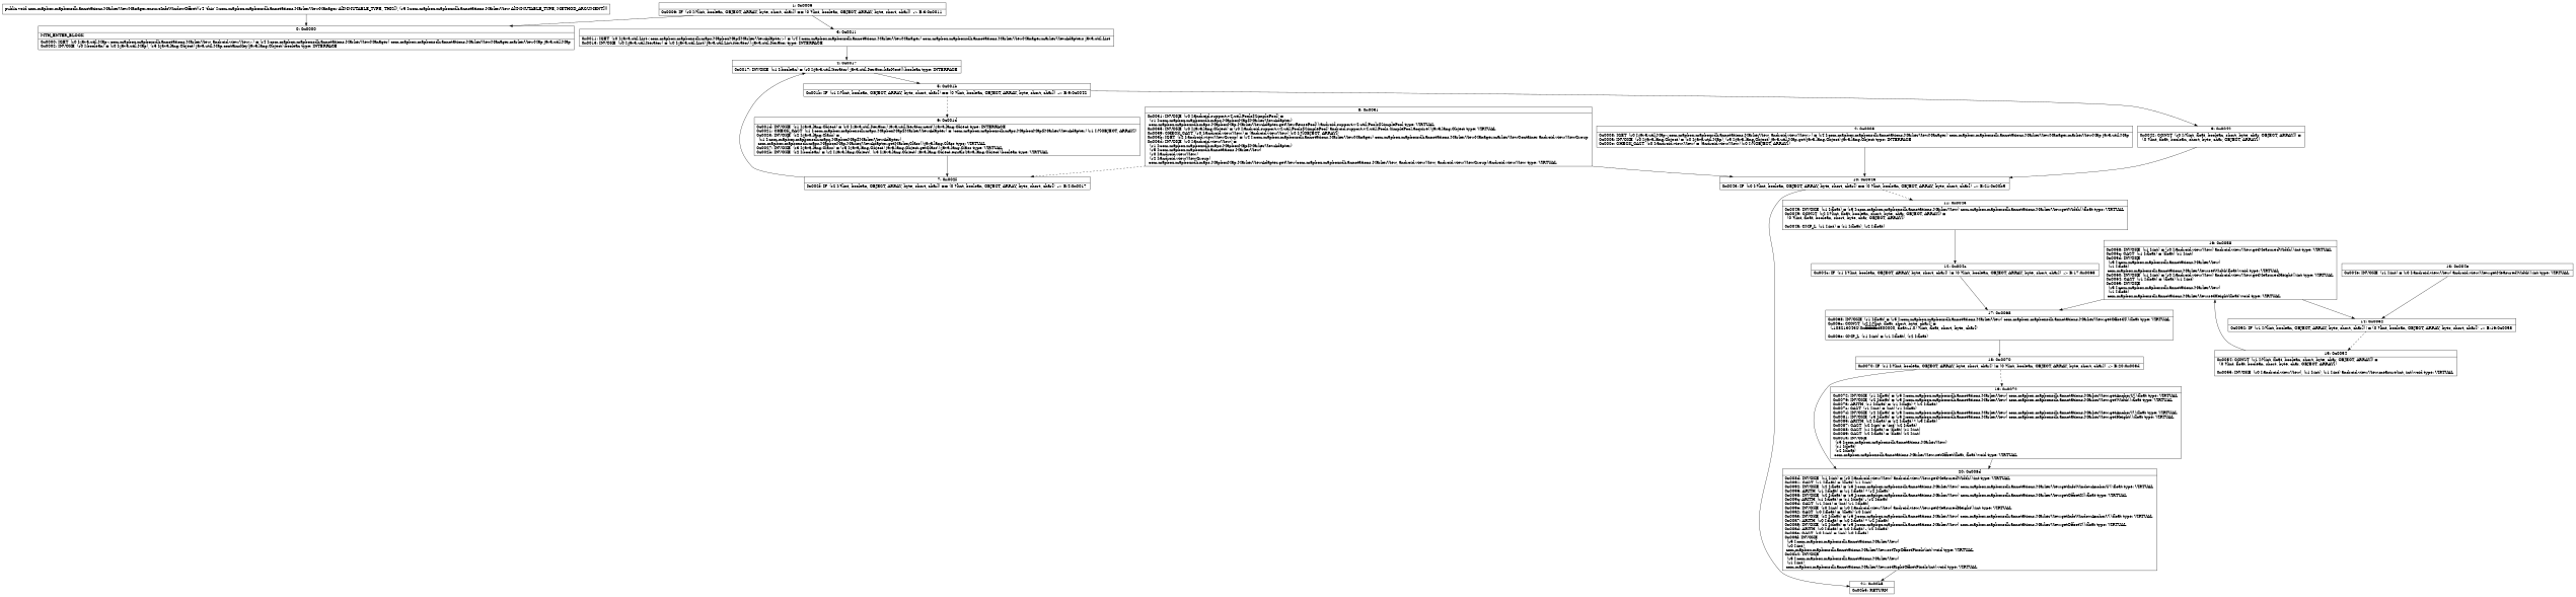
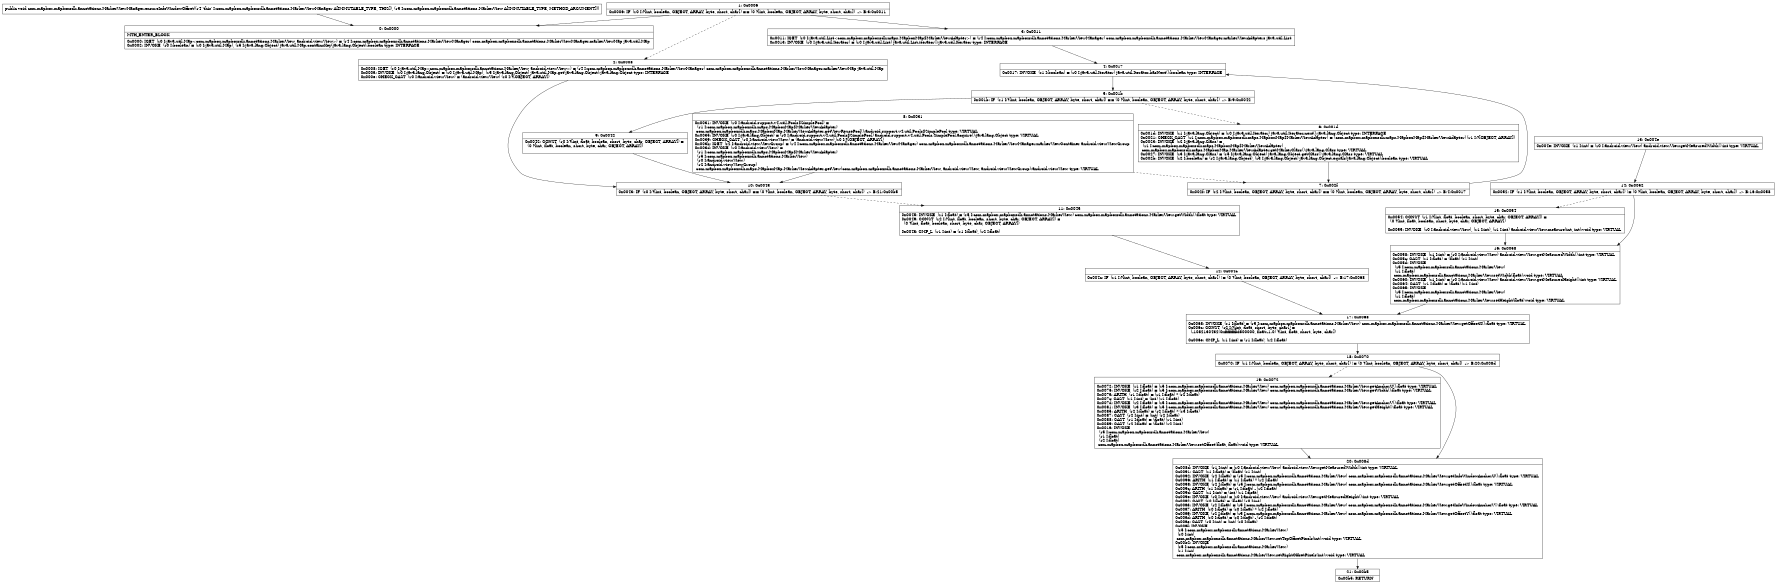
  digraph {
    node [shape=record]
    n1 [label="{0\:\ 0x0000|MTH_ENTER_BLOCK\l|0x0000: IGET  (r0 I:java.util.Map\<com.mapbox.mapboxsdk.annotations.MarkerView, android.view.View\>) = (r4 I:com.mapbox.mapboxsdk.annotations.MarkerViewManager) com.mapbox.mapboxsdk.annotations.MarkerViewManager.markerViewMap java.util.Map \l0x0002: INVOKE  (r0 I:boolean) = (r0 I:java.util.Map), (r5 I:java.lang.Object) java.util.Map.containsKey(java.lang.Object):boolean type: INTERFACE \l}"]
    n2 [label="{1\:\ 0x0006|0x0006: IF  (r0 I:?[int, boolean, OBJECT, ARRAY, byte, short, char]) == (0 ?[int, boolean, OBJECT, ARRAY, byte, short, char])  \-\> B:3:0x0011 \l}"]
    n3 [label="{2\:\ 0x0008|0x0008: IGET  (r0 I:java.util.Map\<com.mapbox.mapboxsdk.annotations.MarkerView, android.view.View\>) = (r4 I:com.mapbox.mapboxsdk.annotations.MarkerViewManager) com.mapbox.mapboxsdk.annotations.MarkerViewManager.markerViewMap java.util.Map \l0x000a: INVOKE  (r0 I:java.lang.Object) = (r0 I:java.util.Map), (r5 I:java.lang.Object) java.util.Map.get(java.lang.Object):java.lang.Object type: INTERFACE \l0x000e: CHECK_CAST  (r0 I:android.view.View) = (android.view.View) (r0 I:?[OBJECT, ARRAY]) \l}"]
    n4 [label="{3\:\ 0x0011|0x0011: IGET  (r0 I:java.util.List\<com.mapbox.mapboxsdk.maps.MapboxMap$MarkerViewAdapter\>) = (r4 I:com.mapbox.mapboxsdk.annotations.MarkerViewManager) com.mapbox.mapboxsdk.annotations.MarkerViewManager.markerViewAdapters java.util.List \l0x0013: INVOKE  (r0 I:java.util.Iterator) = (r0 I:java.util.List) java.util.List.iterator():java.util.Iterator type: INTERFACE \l}"]
    n5 [label="{10\:\ 0x0043|0x0043: IF  (r0 I:?[int, boolean, OBJECT, ARRAY, byte, short, char]) == (0 ?[int, boolean, OBJECT, ARRAY, byte, short, char])  \-\> B:21:0x00b5 \l}"]
    n6 [label="{4\:\ 0x0017|0x0017: INVOKE  (r1 I:boolean) = (r0 I:java.util.Iterator) java.util.Iterator.hasNext():boolean type: INTERFACE \l}"]
    n7 [label="{11\:\ 0x0045|0x0045: INVOKE  (r1 I:float) = (r5 I:com.mapbox.mapboxsdk.annotations.MarkerView) com.mapbox.mapboxsdk.annotations.MarkerView.getWidth():float type: VIRTUAL \l0x0049: CONST  (r2 I:?[int, float, boolean, short, byte, char, OBJECT, ARRAY]) = \l  (0 ?[int, float, boolean, short, byte, char, OBJECT, ARRAY])\l \l0x004a: CMP_L  (r1 I:int) = (r1 I:float), (r2 I:float) \l}"]
    n8 [label="{21\:\ 0x00b5|0x00b5: RETURN   \l}"]
    n9 [label="{5\:\ 0x001b|0x001b: IF  (r1 I:?[int, boolean, OBJECT, ARRAY, byte, short, char]) == (0 ?[int, boolean, OBJECT, ARRAY, byte, short, char])  \-\> B:9:0x0042 \l}"]
    n10 [label="{6\:\ 0x001d|0x001d: INVOKE  (r1 I:java.lang.Object) = (r0 I:java.util.Iterator) java.util.Iterator.next():java.lang.Object type: INTERFACE \l0x0021: CHECK_CAST  (r1 I:com.mapbox.mapboxsdk.maps.MapboxMap$MarkerViewAdapter) = (com.mapbox.mapboxsdk.maps.MapboxMap$MarkerViewAdapter) (r1 I:?[OBJECT, ARRAY]) \l0x0023: INVOKE  (r2 I:java.lang.Class) = \l  (r1 I:com.mapbox.mapboxsdk.maps.MapboxMap$MarkerViewAdapter)\l com.mapbox.mapboxsdk.maps.MapboxMap.MarkerViewAdapter.getMarkerClass():java.lang.Class type: VIRTUAL \l0x0027: INVOKE  (r3 I:java.lang.Class) = (r5 I:java.lang.Object) java.lang.Object.getClass():java.lang.Class type: VIRTUAL \l0x002b: INVOKE  (r2 I:boolean) = (r2 I:java.lang.Object), (r3 I:java.lang.Object) java.lang.Object.equals(java.lang.Object):boolean type: VIRTUAL \l}"]
    n11 [label="{9\:\ 0x0042|0x0042: CONST  (r0 I:?[int, float, boolean, short, byte, char, OBJECT, ARRAY]) = \l  (0 ?[int, float, boolean, short, byte, char, OBJECT, ARRAY])\l \l}"]
    n12 [label="{7\:\ 0x002f|0x002f: IF  (r2 I:?[int, boolean, OBJECT, ARRAY, byte, short, char]) == (0 ?[int, boolean, OBJECT, ARRAY, byte, short, char])  \-\> B:4:0x0017 \l}"]
    n13 [label="{8\:\ 0x0031|0x0031: INVOKE  (r0 I:android.support.v4.util.Pools$SimplePool) = \l  (r1 I:com.mapbox.mapboxsdk.maps.MapboxMap$MarkerViewAdapter)\l com.mapbox.mapboxsdk.maps.MapboxMap.MarkerViewAdapter.getViewReusePool():android.support.v4.util.Pools$SimplePool type: VIRTUAL \l0x0035: INVOKE  (r0 I:java.lang.Object) = (r0 I:android.support.v4.util.Pools$SimplePool) android.support.v4.util.Pools.SimplePool.acquire():java.lang.Object type: VIRTUAL \l0x0039: CHECK_CAST  (r0 I:android.view.View) = (android.view.View) (r0 I:?[OBJECT, ARRAY]) \l0x003b: IGET  (r2 I:android.view.ViewGroup) = (r4 I:com.mapbox.mapboxsdk.annotations.MarkerViewManager) com.mapbox.mapboxsdk.annotations.MarkerViewManager.markerViewContainer android.view.ViewGroup \l0x003d: INVOKE  (r0 I:android.view.View) = \l  (r1 I:com.mapbox.mapboxsdk.maps.MapboxMap$MarkerViewAdapter)\l  (r5 I:com.mapbox.mapboxsdk.annotations.MarkerView)\l  (r0 I:android.view.View)\l  (r2 I:android.view.ViewGroup)\l com.mapbox.mapboxsdk.maps.MapboxMap.MarkerViewAdapter.getView(com.mapbox.mapboxsdk.annotations.MarkerView, android.view.View, android.view.ViewGroup):android.view.View type: VIRTUAL \l}"]
    n14 [label="{12\:\ 0x004c|0x004c: IF  (r1 I:?[int, boolean, OBJECT, ARRAY, byte, short, char]) != (0 ?[int, boolean, OBJECT, ARRAY, byte, short, char])  \-\> B:17:0x0068 \l}"]
    n15 [label="{17\:\ 0x0068|0x0068: INVOKE  (r1 I:float) = (r5 I:com.mapbox.mapboxsdk.annotations.MarkerView) com.mapbox.mapboxsdk.annotations.MarkerView.getOffsetX():float type: VIRTUAL \l0x006c: CONST  (r2 I:?[int, float, short, byte, char]) = \l  (\-1082130432(0xffffffffbf800000, float:\-1.0) ?[int, float, short, byte, char])\l \l0x006e: CMP_L  (r1 I:int) = (r1 I:float), (r2 I:float) \l}"]
    n16 [label="{13\:\ 0x004e|0x004e: INVOKE  (r1 I:int) = (r0 I:android.view.View) android.view.View.getMeasuredWidth():int type: VIRTUAL \l}"]
    n17 [label="{14\:\ 0x0052|0x0052: IF  (r1 I:?[int, boolean, OBJECT, ARRAY, byte, short, char]) != (0 ?[int, boolean, OBJECT, ARRAY, byte, short, char])  \-\> B:16:0x0058 \l}"]
    n18 [label="{18\:\ 0x0070|0x0070: IF  (r1 I:?[int, boolean, OBJECT, ARRAY, byte, short, char]) != (0 ?[int, boolean, OBJECT, ARRAY, byte, short, char])  \-\> B:20:0x008d \l}"]
    n19 [label="{15\:\ 0x0054|0x0054: CONST  (r1 I:?[int, float, boolean, short, byte, char, OBJECT, ARRAY]) = \l  (0 ?[int, float, boolean, short, byte, char, OBJECT, ARRAY])\l \l0x0055: INVOKE  (r0 I:android.view.View), (r1 I:int), (r1 I:int) android.view.View.measure(int, int):void type: VIRTUAL \l}"]
    n20 [label="{16\:\ 0x0058|0x0058: INVOKE  (r1 I:int) = (r0 I:android.view.View) android.view.View.getMeasuredWidth():int type: VIRTUAL \l0x005c: CAST  (r1 I:float) = (float) (r1 I:int) \l0x005d: INVOKE  \l  (r5 I:com.mapbox.mapboxsdk.annotations.MarkerView)\l  (r1 I:float)\l com.mapbox.mapboxsdk.annotations.MarkerView.setWidth(float):void type: VIRTUAL \l0x0060: INVOKE  (r1 I:int) = (r0 I:android.view.View) android.view.View.getMeasuredHeight():int type: VIRTUAL \l0x0064: CAST  (r1 I:float) = (float) (r1 I:int) \l0x0065: INVOKE  \l  (r5 I:com.mapbox.mapboxsdk.annotations.MarkerView)\l  (r1 I:float)\l com.mapbox.mapboxsdk.annotations.MarkerView.setHeight(float):void type: VIRTUAL \l}"]
    n21 [label="{19\:\ 0x0072|0x0072: INVOKE  (r1 I:float) = (r5 I:com.mapbox.mapboxsdk.annotations.MarkerView) com.mapbox.mapboxsdk.annotations.MarkerView.getAnchorU():float type: VIRTUAL \l0x0076: INVOKE  (r2 I:float) = (r5 I:com.mapbox.mapboxsdk.annotations.MarkerView) com.mapbox.mapboxsdk.annotations.MarkerView.getWidth():float type: VIRTUAL \l0x007a: ARITH  (r1 I:float) = (r1 I:float) * (r2 I:float) \l0x007c: CAST  (r1 I:int) = (int) (r1 I:float) \l0x007d: INVOKE  (r2 I:float) = (r5 I:com.mapbox.mapboxsdk.annotations.MarkerView) com.mapbox.mapboxsdk.annotations.MarkerView.getAnchorV():float type: VIRTUAL \l0x0081: INVOKE  (r3 I:float) = (r5 I:com.mapbox.mapboxsdk.annotations.MarkerView) com.mapbox.mapboxsdk.annotations.MarkerView.getHeight():float type: VIRTUAL \l0x0085: ARITH  (r2 I:float) = (r2 I:float) * (r3 I:float) \l0x0087: CAST  (r2 I:int) = (int) (r2 I:float) \l0x0088: CAST  (r1 I:float) = (float) (r1 I:int) \l0x0089: CAST  (r2 I:float) = (float) (r2 I:int) \l0x001a: INVOKE  \l  (r5 I:com.mapbox.mapboxsdk.annotations.MarkerView)\l  (r1 I:float)\l  (r2 I:float)\l com.mapbox.mapboxsdk.annotations.MarkerView.setOffset(float, float):void type: VIRTUAL \l}"]
    n22 [label="{20\:\ 0x008d|0x008d: INVOKE  (r1 I:int) = (r0 I:android.view.View) android.view.View.getMeasuredWidth():int type: VIRTUAL \l0x0091: CAST  (r1 I:float) = (float) (r1 I:int) \l0x0092: INVOKE  (r2 I:float) = (r5 I:com.mapbox.mapboxsdk.annotations.MarkerView) com.mapbox.mapboxsdk.annotations.MarkerView.getInfoWindowAnchorU():float type: VIRTUAL \l0x0096: ARITH  (r1 I:float) = (r1 I:float) * (r2 I:float) \l0x0098: INVOKE  (r2 I:float) = (r5 I:com.mapbox.mapboxsdk.annotations.MarkerView) com.mapbox.mapboxsdk.annotations.MarkerView.getOffsetX():float type: VIRTUAL \l0x009c: ARITH  (r1 I:float) = (r1 I:float) \- (r2 I:float) \l0x009d: CAST  (r1 I:int) = (int) (r1 I:float) \l0x009e: INVOKE  (r0 I:int) = (r0 I:android.view.View) android.view.View.getMeasuredHeight():int type: VIRTUAL \l0x00a2: CAST  (r0 I:float) = (float) (r0 I:int) \l0x00a3: INVOKE  (r2 I:float) = (r5 I:com.mapbox.mapboxsdk.annotations.MarkerView) com.mapbox.mapboxsdk.annotations.MarkerView.getInfoWindowAnchorV():float type: VIRTUAL \l0x00a7: ARITH  (r0 I:float) = (r0 I:float) * (r2 I:float) \l0x00a9: INVOKE  (r2 I:float) = (r5 I:com.mapbox.mapboxsdk.annotations.MarkerView) com.mapbox.mapboxsdk.annotations.MarkerView.getOffsetY():float type: VIRTUAL \l0x00ad: ARITH  (r0 I:float) = (r0 I:float) \- (r2 I:float) \l0x00ae: CAST  (r0 I:int) = (int) (r0 I:float) \l0x00af: INVOKE  \l  (r5 I:com.mapbox.mapboxsdk.annotations.MarkerView)\l  (r0 I:int)\l com.mapbox.mapboxsdk.annotations.MarkerView.setTopOffsetPixels(int):void type: VIRTUAL \l0x00b2: INVOKE  \l  (r5 I:com.mapbox.mapboxsdk.annotations.MarkerView)\l  (r1 I:int)\l com.mapbox.mapboxsdk.annotations.MarkerView.setRightOffsetPixels(int):void type: VIRTUAL \l}"]
    n23 [label="{public void com.mapbox.mapboxsdk.annotations.MarkerViewManager.ensureInfoWindowOffset((r4 'this' I:com.mapbox.mapboxsdk.annotations.MarkerViewManager A[IMMUTABLE_TYPE, THIS]), (r5 I:com.mapbox.mapboxsdk.annotations.MarkerView A[IMMUTABLE_TYPE, METHOD_ARGUMENT])) }"]
    n2 -> n1
+   n2 -> n3 [style=dashed]
    n2 -> n4
    n3 -> n5
    n4 -> n6
    n5 -> n7 [style=dashed]
-   n5 -> n8
    n6 -> n9
    n7 -> n14
    n9 -> n10 [style=dashed]
    n9 -> n11
    n10 -> n12
    n11 -> n5
    n12 -> n6
    n13 -> n5
    n13 -> n12 [style=dashed]
    n14 -> n15
    n15 -> n18
    n16 -> n17
    n17 -> n19 [style=dashed]
-   n20 -> n17
+   n17 -> n20
    n18 -> n21 [style=dashed]
    n18 -> n22
    n19 -> n20
    n20 -> n15
    n21 -> n22
    n22 -> n8
    n23 -> n1
  }
